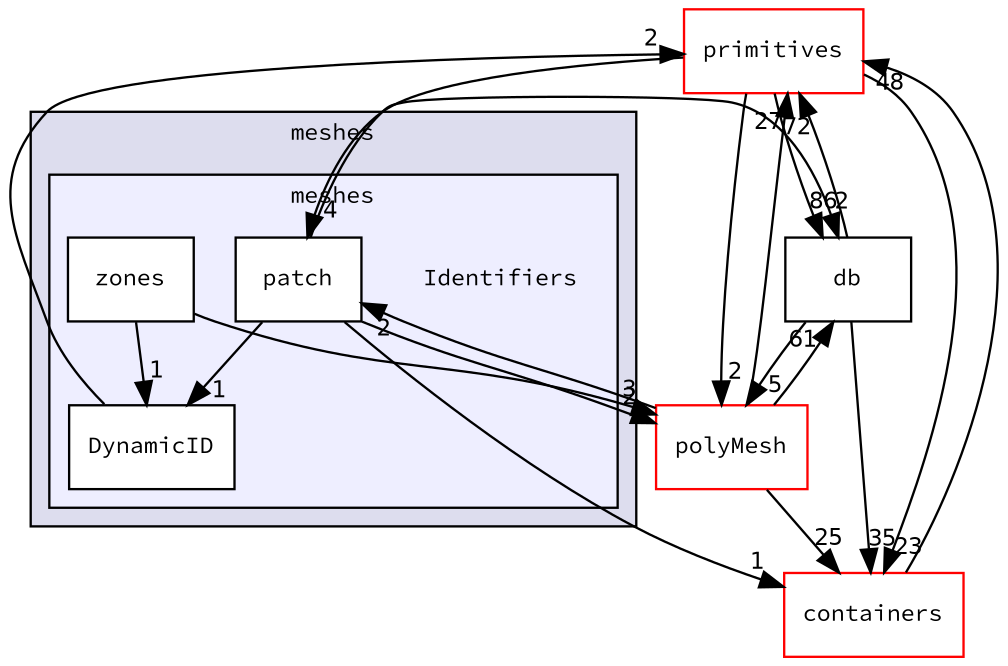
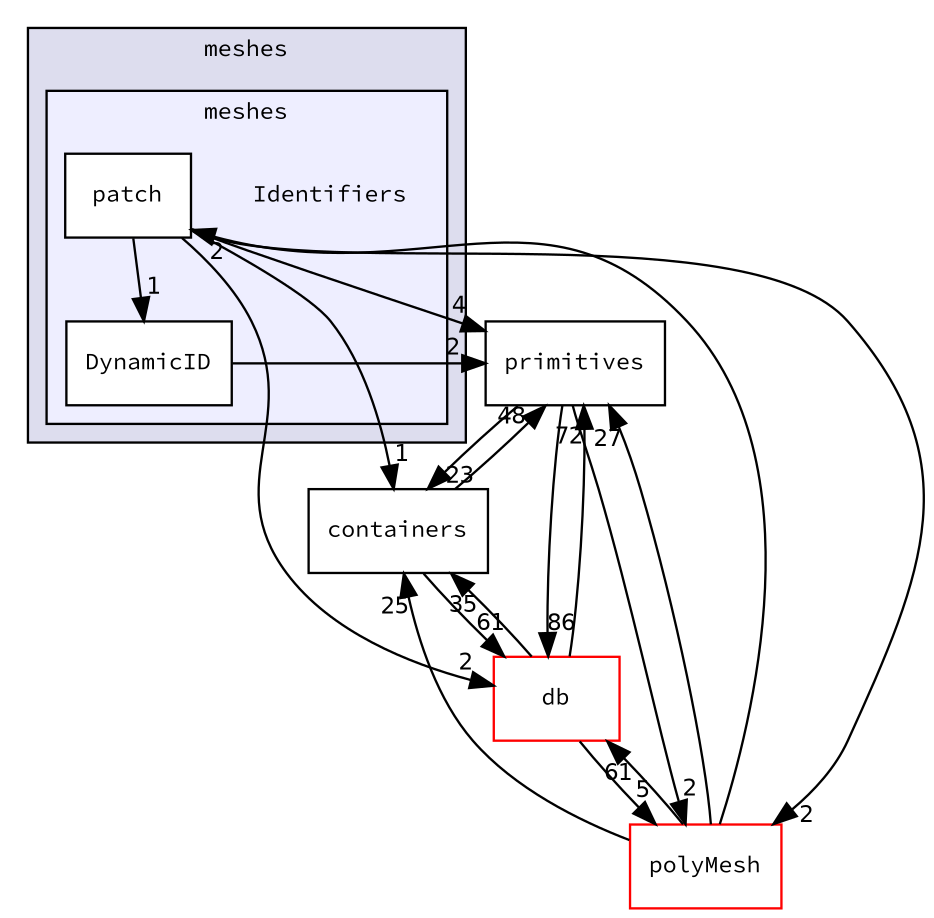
  digraph {
    compound=true
    fontname="Source Code Pro"
    node [fontname="Source Code Pro" fontsize=10 shape=box color=red]
    edge [headlabel=2 labeldistance=1.5 labelfontname=Helvetica labelfontsize=10 fontname="Source Code Pro"]
    n1 [label=Identifiers shape=plaintext color=""]
    n2 [color=black fillcolor=white label=DynamicID style=filled]
    n3 [color=black fillcolor=white label=patch style=filled]
-   n4 [color=black fillcolor=white label=zones style=filled]
-   n5 [label=primitives]
-   n6 [label=containers]
-   n7 [color=black label=db]
+   n5 [color=black label=primitives]
+   n6 [color=black label=containers]
+   n7 [label=db]
    n8 [label=polyMesh]
    subgraph cluster_1 {
      bgcolor="#ddddee"
      fontsize=10
      label=meshes
      pencolor=black
      subgraph cluster_2 {
        bgcolor="#eeeeff"
        fontsize=10
        pencolor=black
        n1
        n2
        n3
-       n4
      }
    }
    n2 -> n5
    n3 -> n2 [headlabel=1]
-   n5 -> n3 [headlabel=4]
+   n3 -> n5 [headlabel=4]
    n3 -> n6 [headlabel=1]
    n3 -> n7
    n3 -> n8
-   n4 -> n2 [headlabel=1]
-   n4 -> n8 [headlabel=3]
    n5 -> n6 [headlabel=23]
    n5 -> n7 [headlabel=86]
    n5 -> n8
    n6 -> n5 [headlabel=48]
+   n6 -> n7 [headlabel=61]
    n7 -> n5 [headlabel=72]
    n7 -> n6 [headlabel=35]
    n7 -> n8 [headlabel=5]
    n8 -> n3
    n8 -> n5 [headlabel=27]
    n8 -> n6 [headlabel=25]
    n8 -> n7 [headlabel=61]
  }
